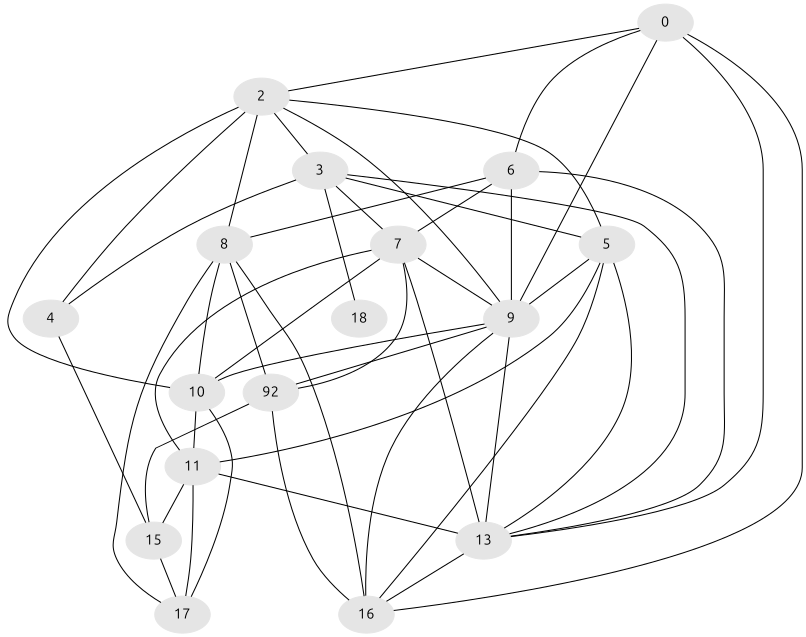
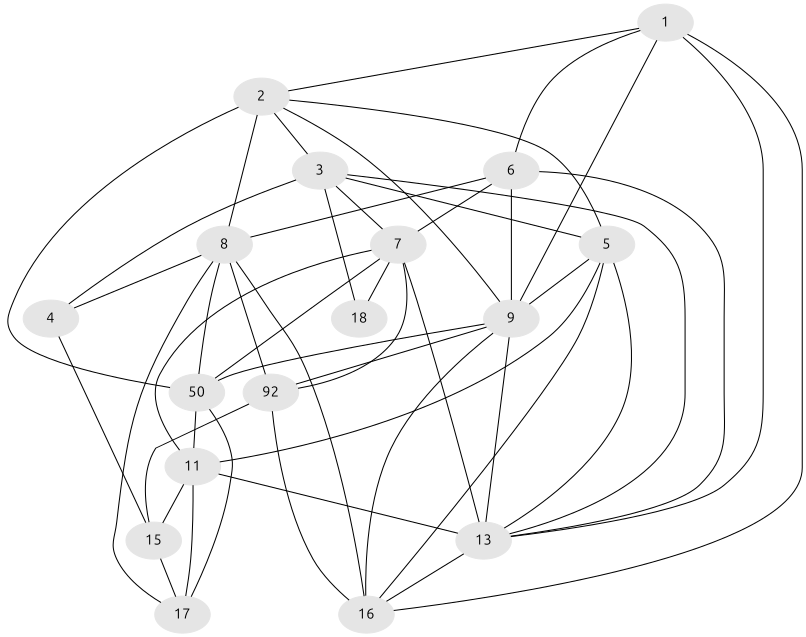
  graph {
    fontname=Ubuntu
    node [color=gray90 fontname=Ubuntu style=filled]
    edge [fontname=Ubuntu weight=1.0]
-   1 [label=0]
+   1
    2
    6
    9
    13
    16
    3
    4
    5
    8
-   10
+   10 [label=50]
    7
    n13 [label=92]
    18
    15
    11
    17
    1 -- 2
    1 -- 6
    1 -- 9
    1 -- 13
    1 -- 16 [weight=2.0]
    2 -- 9 [weight=2.0]
    2 -- 3 [weight=2.0]
-   2 -- 4 [weight=2.0]
+   8 -- 4 [weight=2.0]
    2 -- 5
    2 -- 8 [weight=3.0]
    2 -- 10
    6 -- 9
    6 -- 13 [weight=2.0]
    6 -- 8
    6 -- 7
    9 -- 13
    9 -- 16 [weight=4.0]
    9 -- 10
    9 -- n13
    13 -- 16
    3 -- 13
    3 -- 4 [weight=2.0]
    3 -- 5
    3 -- 7
    3 -- 18
    4 -- 15
    5 -- 9
    5 -- 13
    5 -- 16
    5 -- 11 [weight=2.0]
    8 -- 16
    8 -- 10
    8 -- n13 [weight=3.0]
    8 -- 17
    10 -- 11
    10 -- 17
-   7 -- 9
+   7 -- 18
    7 -- 13 [weight=5.0]
    7 -- 10
    7 -- n13
    7 -- 11
    n13 -- 16
    n13 -- 15
    15 -- 17
    11 -- 13
    11 -- 15
    11 -- 17
  }
